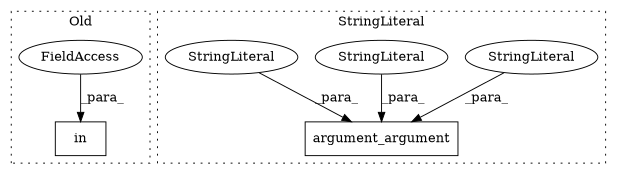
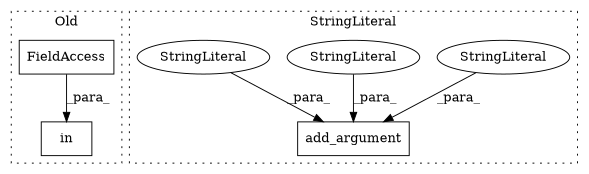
  digraph {
    node [a=45 l=8 shape=box]
    n1 [a=105 l=25 label=in s=507]
-   n2 [a=22 label=FieldAccess s=524 shape=ellipse]
-   n3 [a=32 l="13,1" label=argument_argument s="644,761"]
+   n2 [a=22 label=FieldAccess s=524]
+   n3 [a=32 l="13,1" label=add_argument s="644,761"]
    n4 [label=StringLiteral s=694 shape=ellipse]
    n5 [l=58 label=StringLiteral s=703 shape=ellipse]
    n6 [l=4 label=StringLiteral s=657 shape=ellipse]
    subgraph cluster_1 {
      label=Old
      style=dotted
      n1
      n2
    }
    subgraph cluster_2 {
      label=StringLiteral
      style=dotted
      n3
      n4
      n5
      n6
    }
    n2 -> n1 [label=_para_]
    n4 -> n3 [label=_para_]
    n5 -> n3 [label=_para_]
    n6 -> n3 [label=_para_]
  }
